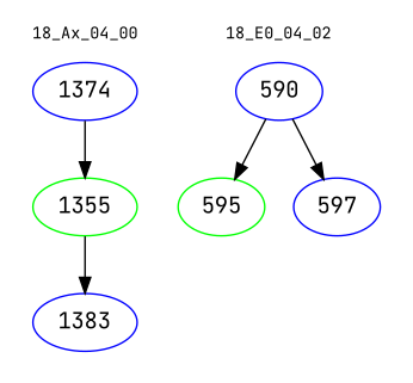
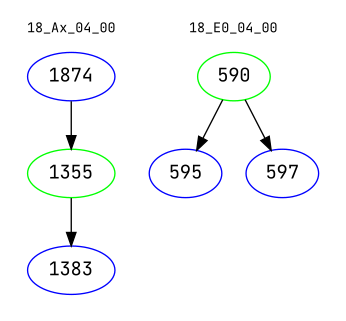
  digraph {
    fontname="JetBrains Mono"
    node [color=blue fontname="JetBrains Mono"]
    edge [color=black fontname="JetBrains Mono"]
-   n1 [label=1374]
+   n1 [label=1874]
    n2 [color=green label=1355]
    n3 [label=1383]
-   n4 [color=green label=595]
-   n5 [label=590]
+   n4 [label=595]
+   n5 [color=green label=590]
    n6 [label=597]
    subgraph cluster_1 {
      color=white
      fontsize=10
      label="18_Ax_04_00"
      n1
      n2
      n3
    }
    subgraph cluster_2 {
      color=white
      fontsize=10
-     label="18_E0_04_02"
+     label="18_E0_04_00"
      n4
      n5
      n6
    }
    n1 -> n2
    n2 -> n3
    n5 -> n4
    n5 -> n6
  }
